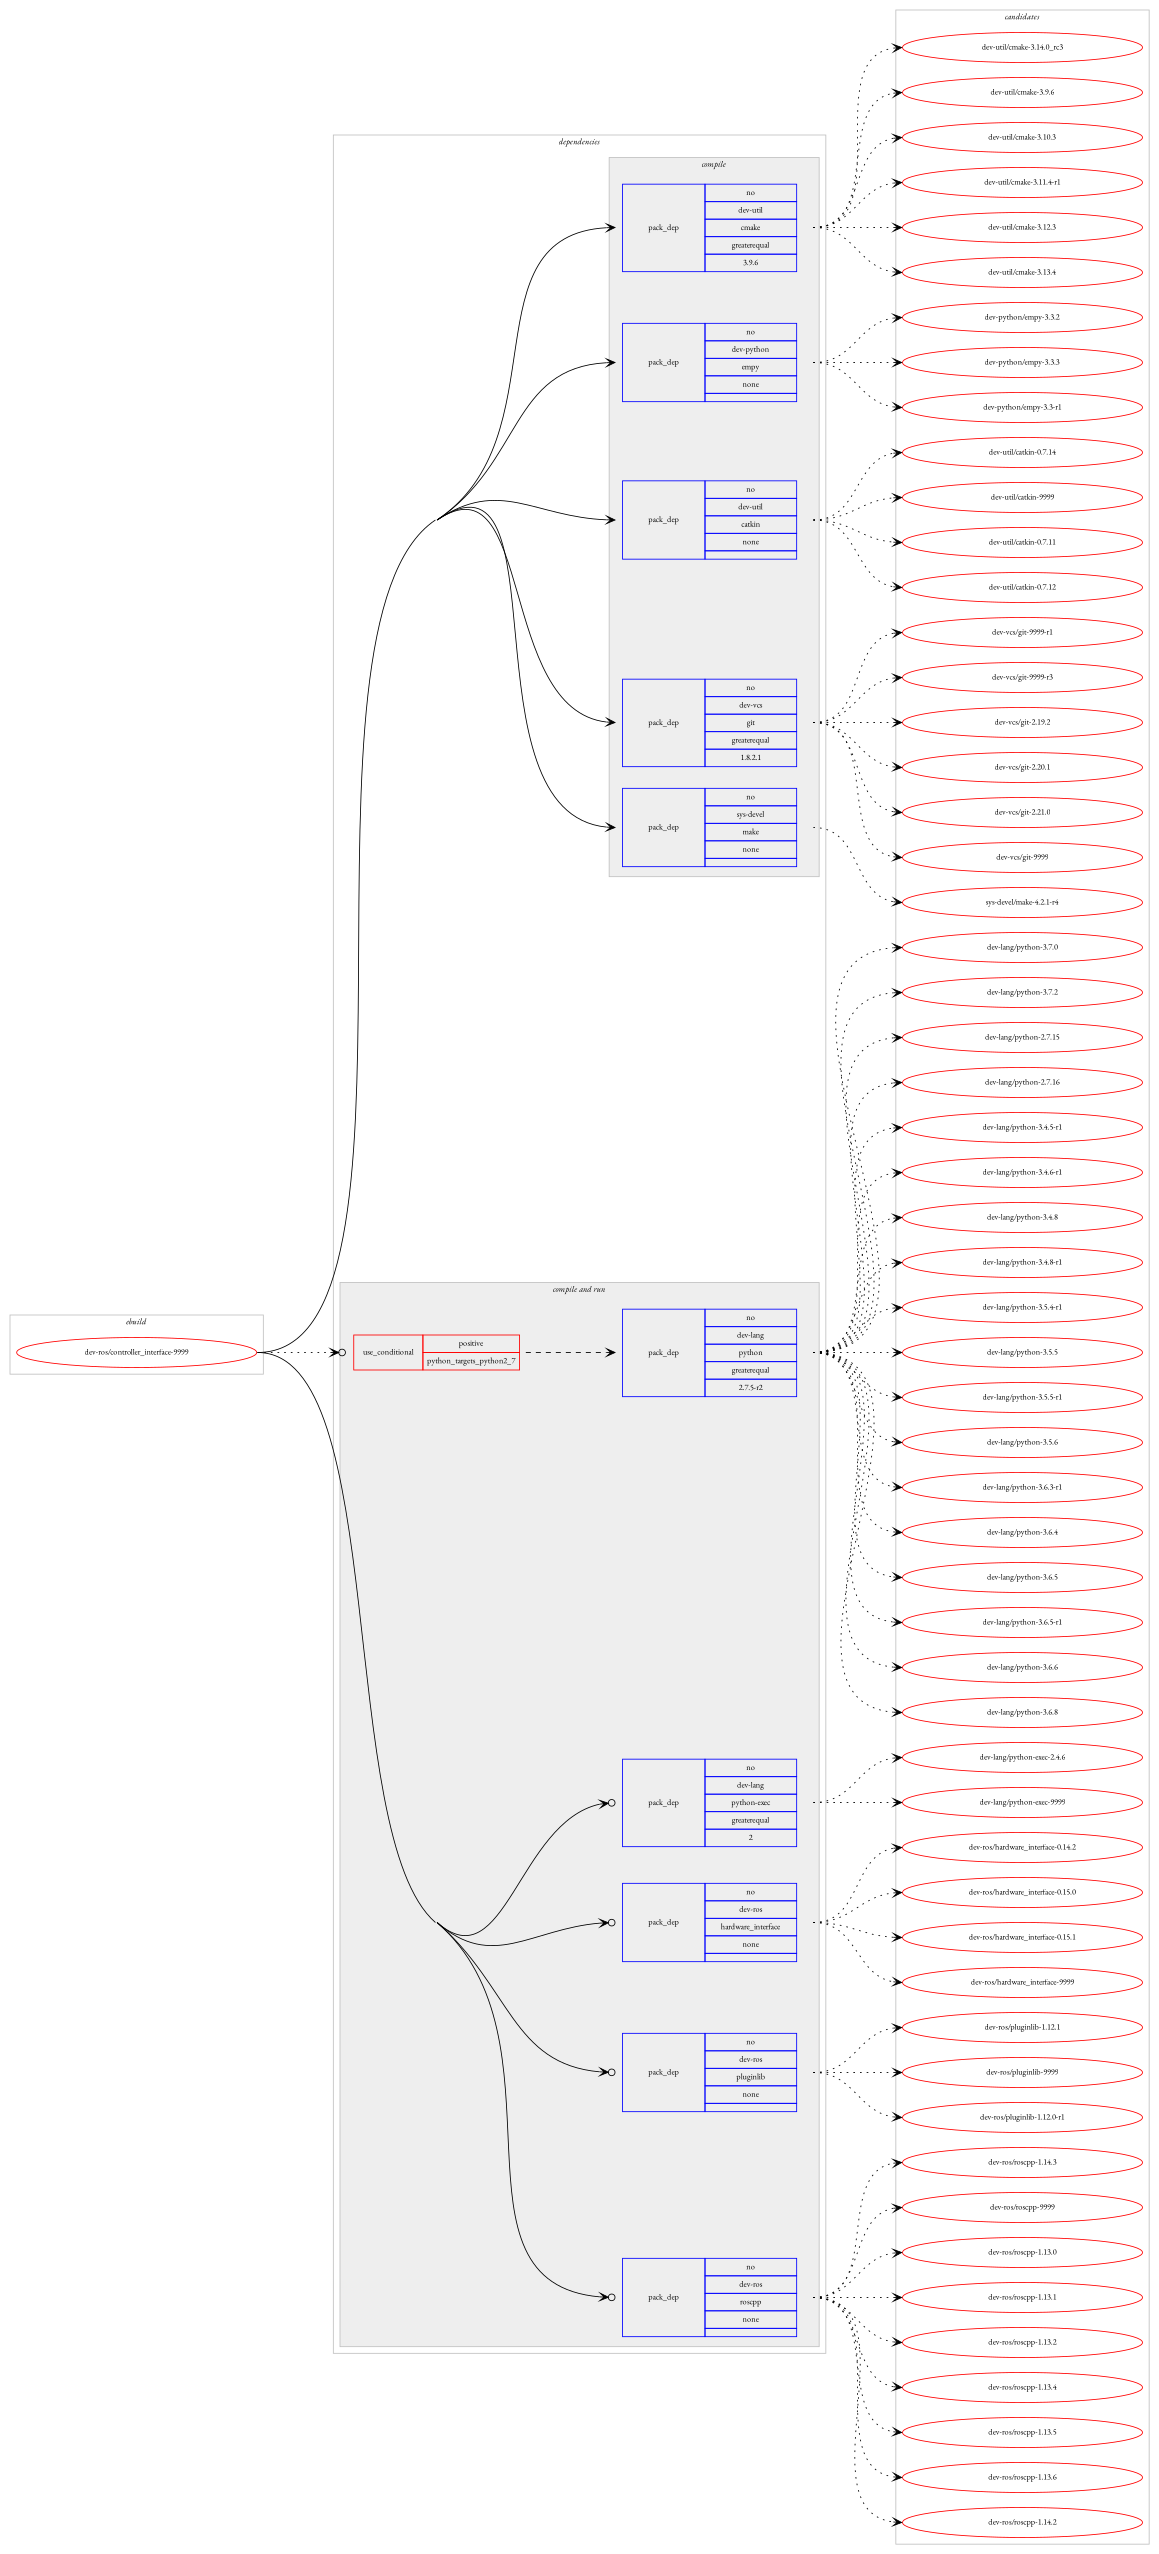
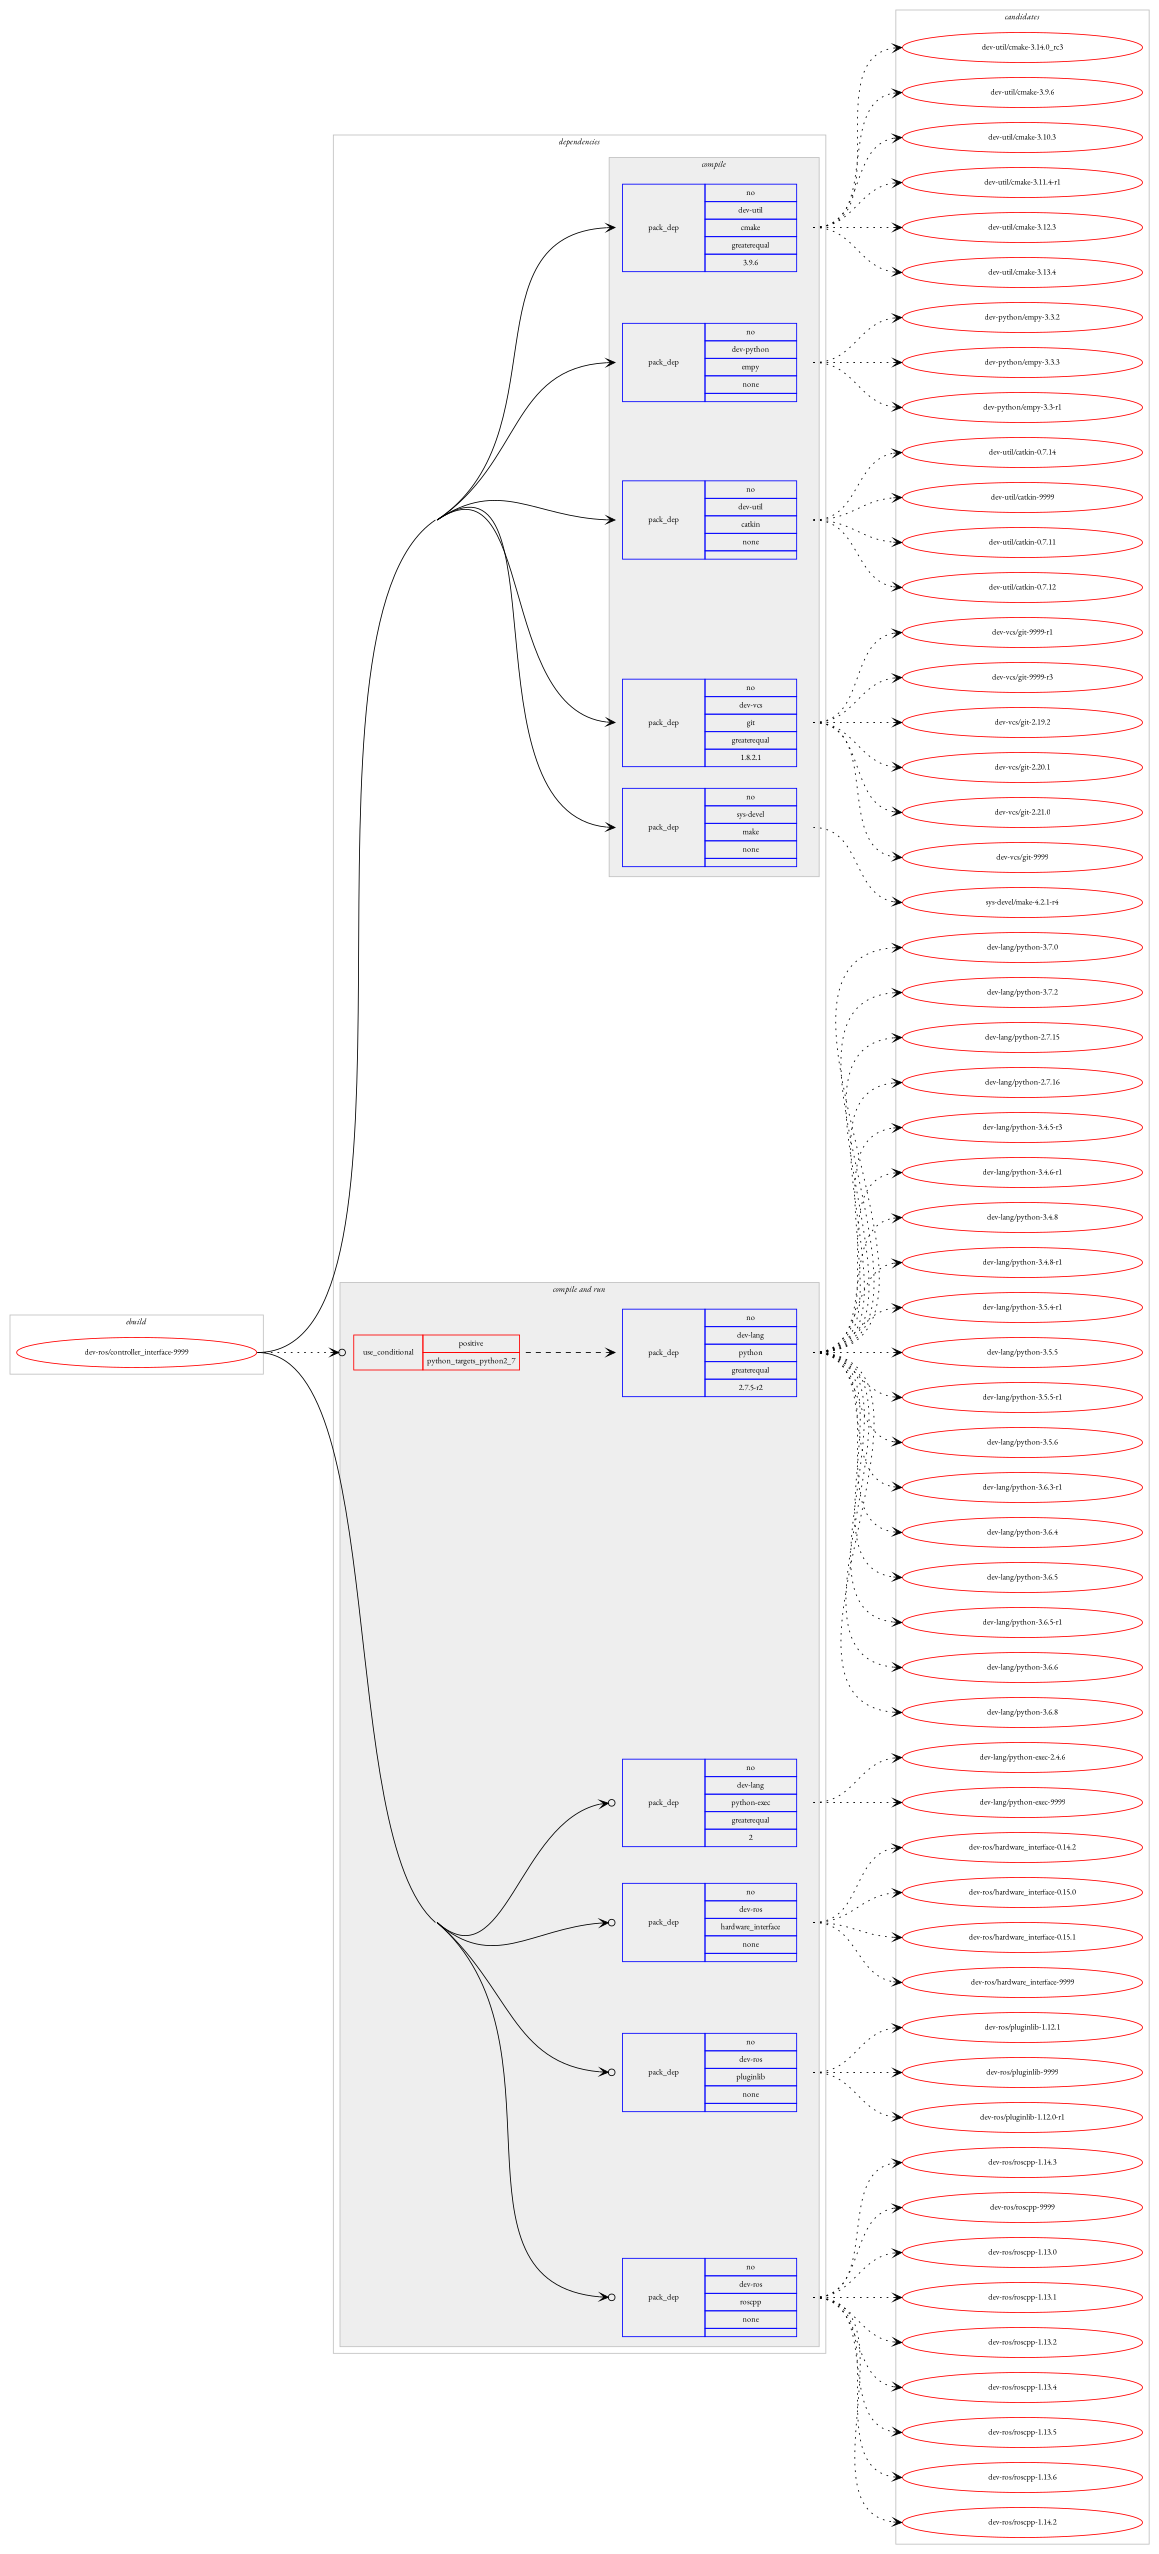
  digraph {
    compound=true
    concentrate=true
    fontname="EB Garamond"
    fontsize=10
    newrank=true
    rankdir=LR
    ranksep=1.5
    node [color=red fontname="EB Garamond" fontsize=10]
    edge [arrowhead=vee fontname="EB Garamond" headport=w style=dotted tailport=e weight=100]
    n1 [label="dev-ros/controller_interface-9999" width=4]
    n2 [color=blue label=<<TABLE BORDER="0" CELLBORDER="1" CELLSPACING="0" CELLPADDING="4" WIDTH="220"><TR><TD ROWSPAN="6" CELLPADDING="30">pack_dep</TD></TR><TR><TD WIDTH="110">no</TD></TR><TR><TD>dev-util</TD></TR><TR><TD>cmake</TD></TR><TR><TD>greaterequal</TD></TR><TR><TD>3.9.6</TD></TR></TABLE>> shape=none]
    n3 [color=blue label=<<TABLE BORDER="0" CELLBORDER="1" CELLSPACING="0" CELLPADDING="4" WIDTH="220"><TR><TD ROWSPAN="6" CELLPADDING="30">pack_dep</TD></TR><TR><TD WIDTH="110">no</TD></TR><TR><TD>dev-python</TD></TR><TR><TD>empy</TD></TR><TR><TD>none</TD></TR><TR><TD></TD></TR></TABLE>> shape=none]
    n4 [color=blue label=<<TABLE BORDER="0" CELLBORDER="1" CELLSPACING="0" CELLPADDING="4" WIDTH="220"><TR><TD ROWSPAN="6" CELLPADDING="30">pack_dep</TD></TR><TR><TD WIDTH="110">no</TD></TR><TR><TD>dev-util</TD></TR><TR><TD>catkin</TD></TR><TR><TD>none</TD></TR><TR><TD></TD></TR></TABLE>> shape=none]
    n5 [color=blue label=<<TABLE BORDER="0" CELLBORDER="1" CELLSPACING="0" CELLPADDING="4" WIDTH="220"><TR><TD ROWSPAN="6" CELLPADDING="30">pack_dep</TD></TR><TR><TD WIDTH="110">no</TD></TR><TR><TD>dev-vcs</TD></TR><TR><TD>git</TD></TR><TR><TD>greaterequal</TD></TR><TR><TD>1.8.2.1</TD></TR></TABLE>> shape=none]
    n6 [color=blue label=<<TABLE BORDER="0" CELLBORDER="1" CELLSPACING="0" CELLPADDING="4" WIDTH="220"><TR><TD ROWSPAN="6" CELLPADDING="30">pack_dep</TD></TR><TR><TD WIDTH="110">no</TD></TR><TR><TD>sys-devel</TD></TR><TR><TD>make</TD></TR><TR><TD>none</TD></TR><TR><TD></TD></TR></TABLE>> shape=none]
    n7 [color=blue label=<<TABLE BORDER="0" CELLBORDER="1" CELLSPACING="0" CELLPADDING="4" WIDTH="220"><TR><TD ROWSPAN="6" CELLPADDING="30">pack_dep</TD></TR><TR><TD WIDTH="110">no</TD></TR><TR><TD>dev-lang</TD></TR><TR><TD>python</TD></TR><TR><TD>greaterequal</TD></TR><TR><TD>2.7.5-r2</TD></TR></TABLE>> shape=none]
    n8 [label=<<TABLE BORDER="0" CELLBORDER="1" CELLSPACING="0" CELLPADDING="4"><TR><TD ROWSPAN="3" CELLPADDING="10">use_conditional</TD></TR><TR><TD>positive</TD></TR><TR><TD>python_targets_python2_7</TD></TR></TABLE>> shape=none]
    n9 [color=blue label=<<TABLE BORDER="0" CELLBORDER="1" CELLSPACING="0" CELLPADDING="4" WIDTH="220"><TR><TD ROWSPAN="6" CELLPADDING="30">pack_dep</TD></TR><TR><TD WIDTH="110">no</TD></TR><TR><TD>dev-lang</TD></TR><TR><TD>python-exec</TD></TR><TR><TD>greaterequal</TD></TR><TR><TD>2</TD></TR></TABLE>> shape=none]
    n10 [color=blue label=<<TABLE BORDER="0" CELLBORDER="1" CELLSPACING="0" CELLPADDING="4" WIDTH="220"><TR><TD ROWSPAN="6" CELLPADDING="30">pack_dep</TD></TR><TR><TD WIDTH="110">no</TD></TR><TR><TD>dev-ros</TD></TR><TR><TD>hardware_interface</TD></TR><TR><TD>none</TD></TR><TR><TD></TD></TR></TABLE>> shape=none]
    n11 [color=blue label=<<TABLE BORDER="0" CELLBORDER="1" CELLSPACING="0" CELLPADDING="4" WIDTH="220"><TR><TD ROWSPAN="6" CELLPADDING="30">pack_dep</TD></TR><TR><TD WIDTH="110">no</TD></TR><TR><TD>dev-ros</TD></TR><TR><TD>pluginlib</TD></TR><TR><TD>none</TD></TR><TR><TD></TD></TR></TABLE>> shape=none]
    n12 [color=blue label=<<TABLE BORDER="0" CELLBORDER="1" CELLSPACING="0" CELLPADDING="4" WIDTH="220"><TR><TD ROWSPAN="6" CELLPADDING="30">pack_dep</TD></TR><TR><TD WIDTH="110">no</TD></TR><TR><TD>dev-ros</TD></TR><TR><TD>roscpp</TD></TR><TR><TD>none</TD></TR><TR><TD></TD></TR></TABLE>> shape=none]
    n13 [label="dev-python/empy-3.3-r1" width=4]
    n14 [label="dev-python/empy-3.3.2" width=4]
    n15 [label="dev-python/empy-3.3.3" width=4]
    n16 [label="dev-util/catkin-0.7.11" width=4]
    n17 [label="dev-util/catkin-0.7.12" width=4]
    n18 [label="dev-util/catkin-0.7.14" width=4]
    n19 [label="dev-util/catkin-9999" width=4]
    n20 [label="dev-util/cmake-3.10.3" width=4]
    n21 [label="dev-util/cmake-3.11.4-r1" width=4]
    n22 [label="dev-util/cmake-3.12.3" width=4]
    n23 [label="dev-util/cmake-3.13.4" width=4]
    n24 [label="dev-util/cmake-3.14.0_rc3" width=4]
    n25 [label="dev-util/cmake-3.9.6" width=4]
    n26 [label="dev-vcs/git-2.19.2" width=4]
    n27 [label="dev-vcs/git-2.20.1" width=4]
    n28 [label="dev-vcs/git-2.21.0" width=4]
    n29 [label="dev-vcs/git-9999" width=4]
    n30 [label="dev-vcs/git-9999-r1" width=4]
    n31 [label="dev-vcs/git-9999-r3" width=4]
    n32 [label="sys-devel/make-4.2.1-r4" width=4]
    n33 [label="dev-lang/python-2.7.15" width=4]
    n34 [label="dev-lang/python-2.7.16" width=4]
-   n35 [label="dev-lang/python-3.4.5-r1" width=4]
+   n35 [label="dev-lang/python-3.4.5-r3" width=4]
    n36 [label="dev-lang/python-3.4.6-r1" width=4]
    n37 [label="dev-lang/python-3.4.8" width=4]
    n38 [label="dev-lang/python-3.4.8-r1" width=4]
    n39 [label="dev-lang/python-3.5.4-r1" width=4]
    n40 [label="dev-lang/python-3.5.5" width=4]
    n41 [label="dev-lang/python-3.5.5-r1" width=4]
    n42 [label="dev-lang/python-3.5.6" width=4]
    n43 [label="dev-lang/python-3.6.3-r1" width=4]
    n44 [label="dev-lang/python-3.6.4" width=4]
    n45 [label="dev-lang/python-3.6.5" width=4]
    n46 [label="dev-lang/python-3.6.5-r1" width=4]
    n47 [label="dev-lang/python-3.6.6" width=4]
    n48 [label="dev-lang/python-3.6.8" width=4]
    n49 [label="dev-lang/python-3.7.0" width=4]
    n50 [label="dev-lang/python-3.7.2" width=4]
    n51 [label="dev-lang/python-exec-2.4.6" width=4]
    n52 [label="dev-lang/python-exec-9999" width=4]
    n53 [label="dev-ros/hardware_interface-0.14.2" width=4]
    n54 [label="dev-ros/hardware_interface-0.15.0" width=4]
    n55 [label="dev-ros/hardware_interface-0.15.1" width=4]
    n56 [label="dev-ros/hardware_interface-9999" width=4]
    n57 [label="dev-ros/pluginlib-1.12.0-r1" width=4]
    n58 [label="dev-ros/pluginlib-1.12.1" width=4]
    n59 [label="dev-ros/pluginlib-9999" width=4]
    n60 [label="dev-ros/roscpp-1.13.0" width=4]
    n61 [label="dev-ros/roscpp-1.13.1" width=4]
    n62 [label="dev-ros/roscpp-1.13.2" width=4]
    n63 [label="dev-ros/roscpp-1.13.4" width=4]
    n64 [label="dev-ros/roscpp-1.13.5" width=4]
    n65 [label="dev-ros/roscpp-1.13.6" width=4]
    n66 [label="dev-ros/roscpp-1.14.2" width=4]
    n67 [label="dev-ros/roscpp-1.14.3" width=4]
    n68 [label="dev-ros/roscpp-9999" width=4]
    subgraph cluster_1 {
      color=gray
      label=<<i>ebuild</i>>
      rank=same
      n1
    }
    subgraph cluster_2 {
      color=gray
      label=<<i>dependencies</i>>
      subgraph cluster_3 {
        color=gray
        fillcolor="#eeeeee"
        label=<<i>compile</i>>
        style=filled
        subgraph sub_4 {
          color=gray
          fillcolor="#eeeeee"
          label=<<i>compile</i>>
          style=filled
          n2
        }
        subgraph sub_5 {
          color=gray
          fillcolor="#eeeeee"
          label=<<i>compile</i>>
          style=filled
          n3
        }
        subgraph sub_6 {
          color=gray
          fillcolor="#eeeeee"
          label=<<i>compile</i>>
          style=filled
          n4
        }
        subgraph sub_7 {
          color=gray
          fillcolor="#eeeeee"
          label=<<i>compile</i>>
          style=filled
          n5
        }
        subgraph sub_8 {
          color=gray
          fillcolor="#eeeeee"
          label=<<i>compile</i>>
          style=filled
          n6
        }
      }
      subgraph cluster_9 {
        color=gray
        fillcolor="#eeeeee"
        label=<<i>run</i>>
        style=filled
      }
      subgraph cluster_10 {
        color=gray
        fillcolor="#eeeeee"
        label=<<i>compile and run</i>>
        style=filled
        subgraph sub_11 {
          color=gray
          fillcolor="#eeeeee"
          label=<<i>compile and run</i>>
          style=filled
          n8
          subgraph sub_12 {
            color=gray
            fillcolor="#eeeeee"
            label=<<i>compile and run</i>>
            style=filled
            n7
          }
        }
        subgraph sub_13 {
          color=gray
          fillcolor="#eeeeee"
          label=<<i>compile and run</i>>
          style=filled
          n9
        }
        subgraph sub_14 {
          color=gray
          fillcolor="#eeeeee"
          label=<<i>compile and run</i>>
          style=filled
          n10
        }
        subgraph sub_15 {
          color=gray
          fillcolor="#eeeeee"
          label=<<i>compile and run</i>>
          style=filled
          n11
        }
        subgraph sub_16 {
          color=gray
          fillcolor="#eeeeee"
          label=<<i>compile and run</i>>
          style=filled
          n12
        }
      }
    }
    subgraph cluster_17 {
      color=gray
      label=<<i>candidates</i>>
      rank=same
      subgraph sub_18 {
        color=black
        label=<<i>candidates</i>>
        nodesep=1
        rank=same
        n13
        n14
        n15
      }
      subgraph sub_19 {
        color=black
        label=<<i>candidates</i>>
        nodesep=1
        rank=same
        n16
        n17
        n18
        n19
      }
      subgraph sub_20 {
        color=black
        label=<<i>candidates</i>>
        nodesep=1
        rank=same
        n20
        n21
        n22
        n23
        n24
        n25
      }
      subgraph sub_21 {
        color=black
        label=<<i>candidates</i>>
        nodesep=1
        rank=same
        n26
        n27
        n28
        n29
        n30
        n31
      }
      subgraph sub_22 {
        color=black
        label=<<i>candidates</i>>
        nodesep=1
        rank=same
        n32
      }
      subgraph sub_23 {
        color=black
        label=<<i>candidates</i>>
        nodesep=1
        rank=same
        n33
        n34
        n35
        n36
        n37
        n38
        n39
        n40
        n41
        n42
        n43
        n44
        n45
        n46
        n47
        n48
        n49
        n50
      }
      subgraph sub_24 {
        color=black
        label=<<i>candidates</i>>
        nodesep=1
        rank=same
        n51
        n52
      }
      subgraph sub_25 {
        color=black
        label=<<i>candidates</i>>
        nodesep=1
        rank=same
        n53
        n54
        n55
        n56
      }
      subgraph sub_26 {
        color=black
        label=<<i>candidates</i>>
        nodesep=1
        rank=same
        n57
        n58
        n59
      }
      subgraph sub_27 {
        color=black
        label=<<i>candidates</i>>
        nodesep=1
        rank=same
        n60
        n61
        n62
        n63
        n64
        n65
        n66
        n67
        n68
      }
    }
    n1 -> n2 [style=solid weight=20]
    n1 -> n3 [style=solid weight=20]
    n1 -> n4 [style=solid weight=20]
    n1 -> n5 [style=solid weight=20]
    n1 -> n6 [style=solid weight=20]
    n1 -> n8 [arrowhead=odotvee weight=20]
    n1 -> n9 [arrowhead=odotvee style=solid weight=20]
    n1 -> n10 [arrowhead=odotvee style=solid weight=20]
    n1 -> n11 [arrowhead=odotvee style=solid weight=20]
    n1 -> n12 [arrowhead=odotvee style=solid weight=20]
    n2 -> n20
    n2 -> n21
    n2 -> n22
    n2 -> n23
    n2 -> n24
    n2 -> n25
    n3 -> n13
    n3 -> n14
    n3 -> n15
    n4 -> n16
    n4 -> n17
    n4 -> n18
    n4 -> n19
    n5 -> n26
    n5 -> n27
    n5 -> n28
    n5 -> n29
    n5 -> n30
    n5 -> n31
    n6 -> n32
    n7 -> n33
    n7 -> n34
    n7 -> n35
    n7 -> n36
    n7 -> n37
    n7 -> n38
    n7 -> n39
    n7 -> n40
    n7 -> n41
    n7 -> n42
    n7 -> n43
    n7 -> n44
    n7 -> n45
    n7 -> n46
    n7 -> n47
    n7 -> n48
    n7 -> n49
    n7 -> n50
    n8 -> n7 [style=dashed weight=20]
    n9 -> n51
    n9 -> n52
    n10 -> n53
    n10 -> n54
    n10 -> n55
    n10 -> n56
    n11 -> n57
    n11 -> n58
    n11 -> n59
    n12 -> n60
    n12 -> n61
    n12 -> n62
    n12 -> n63
    n12 -> n64
    n12 -> n65
    n12 -> n66
    n12 -> n67
    n12 -> n68
  }
